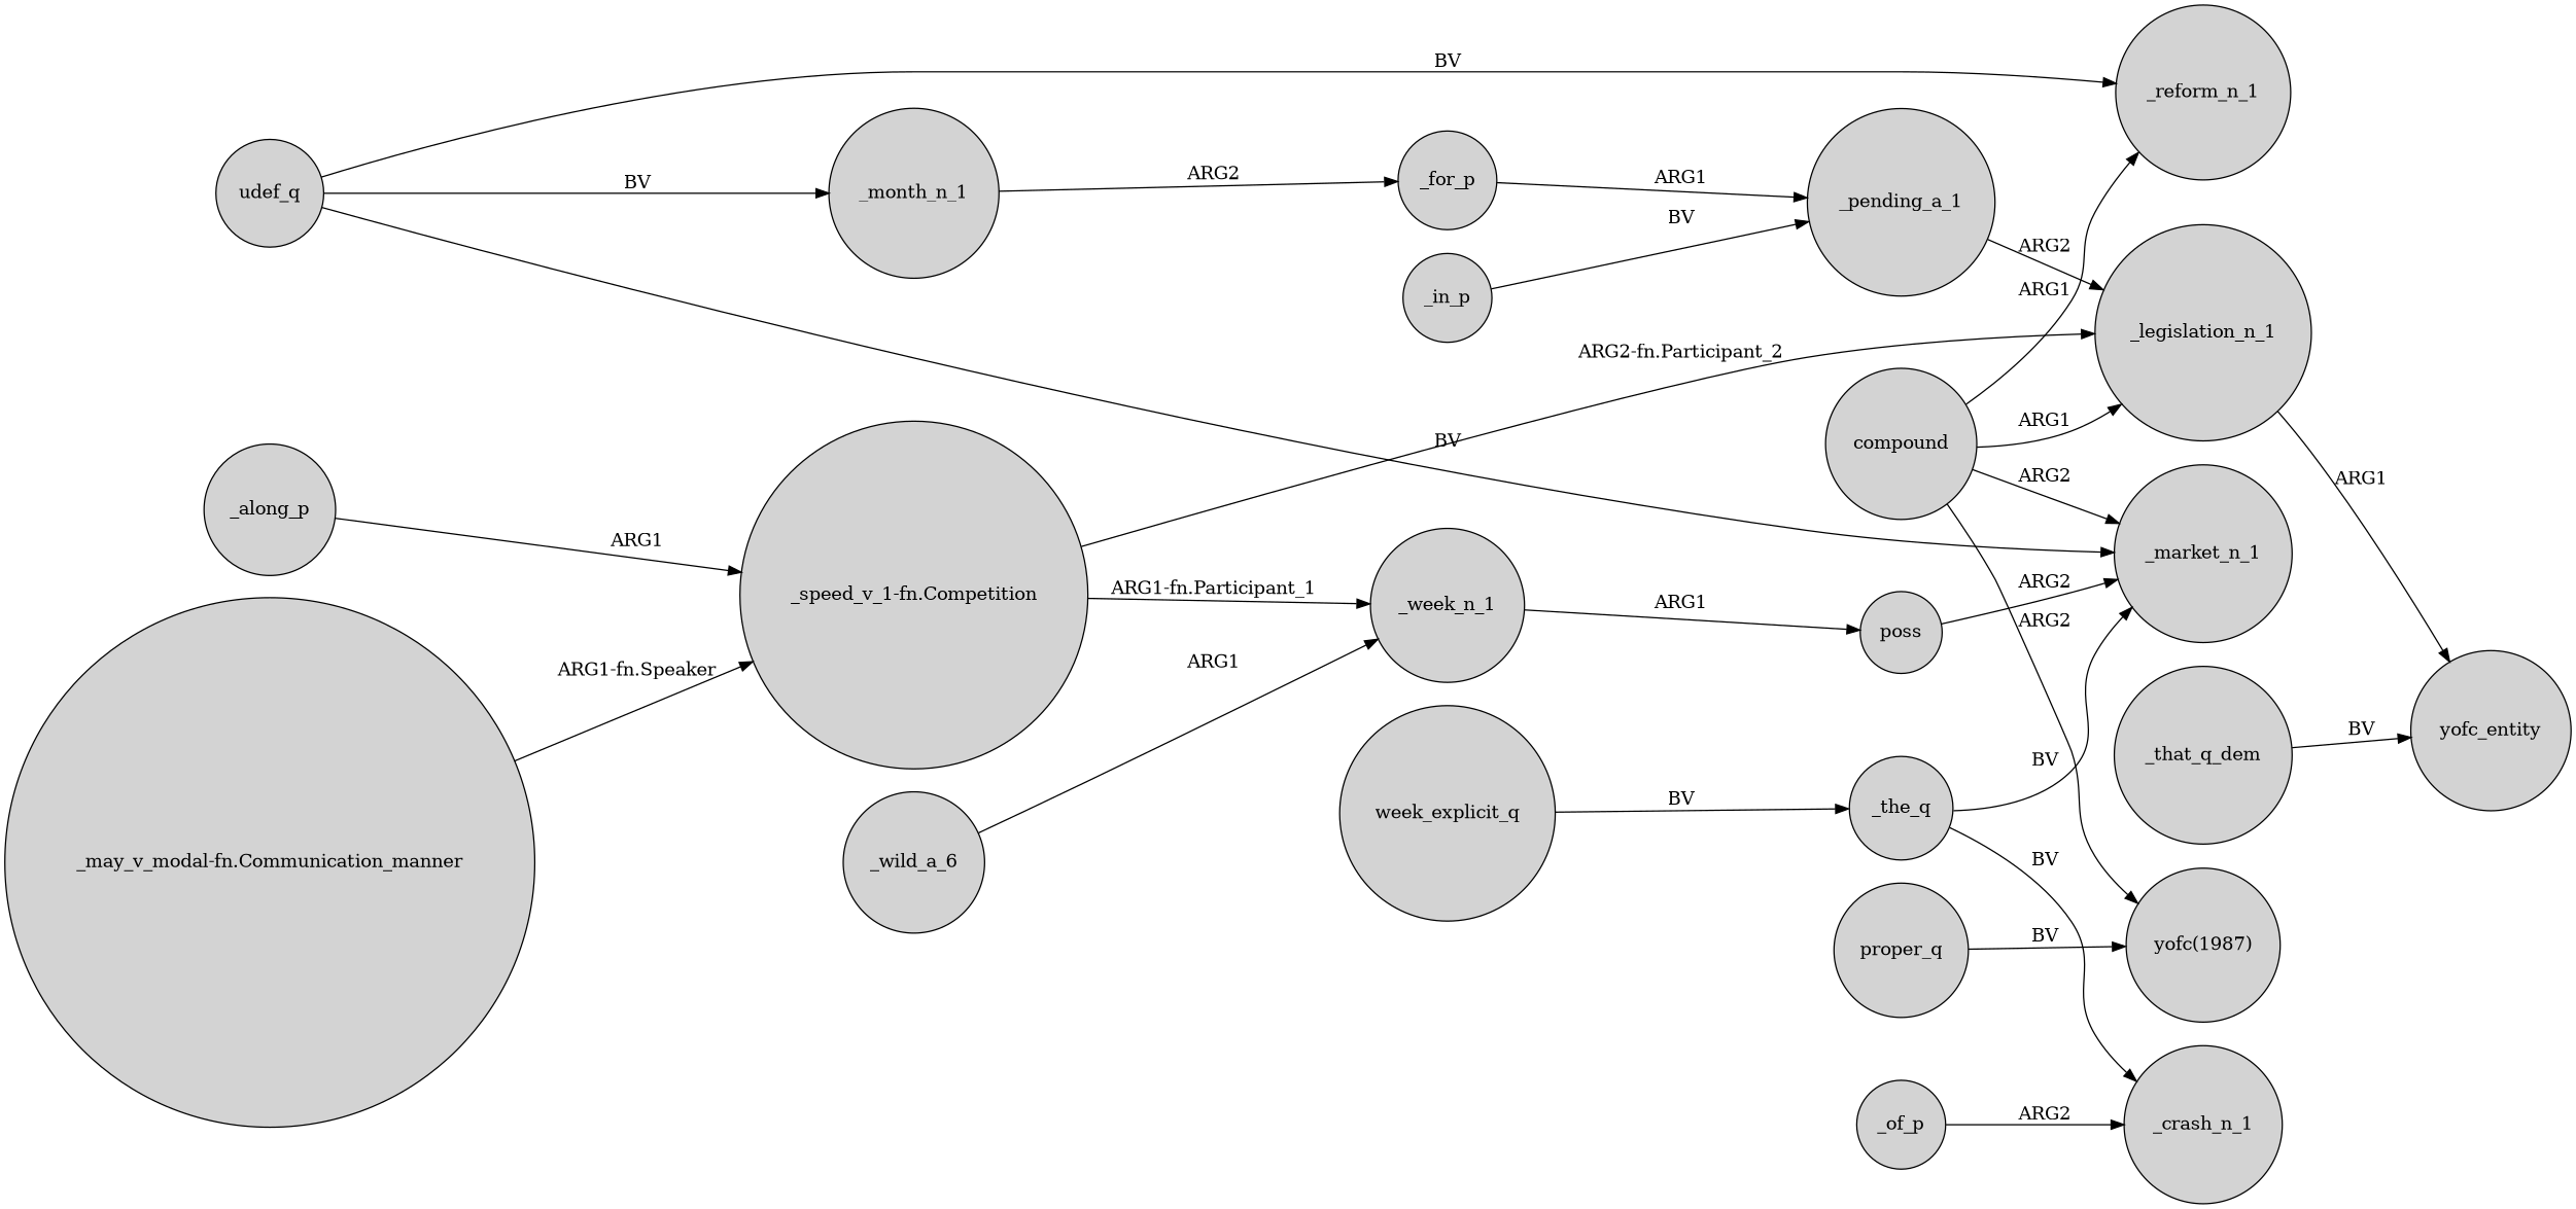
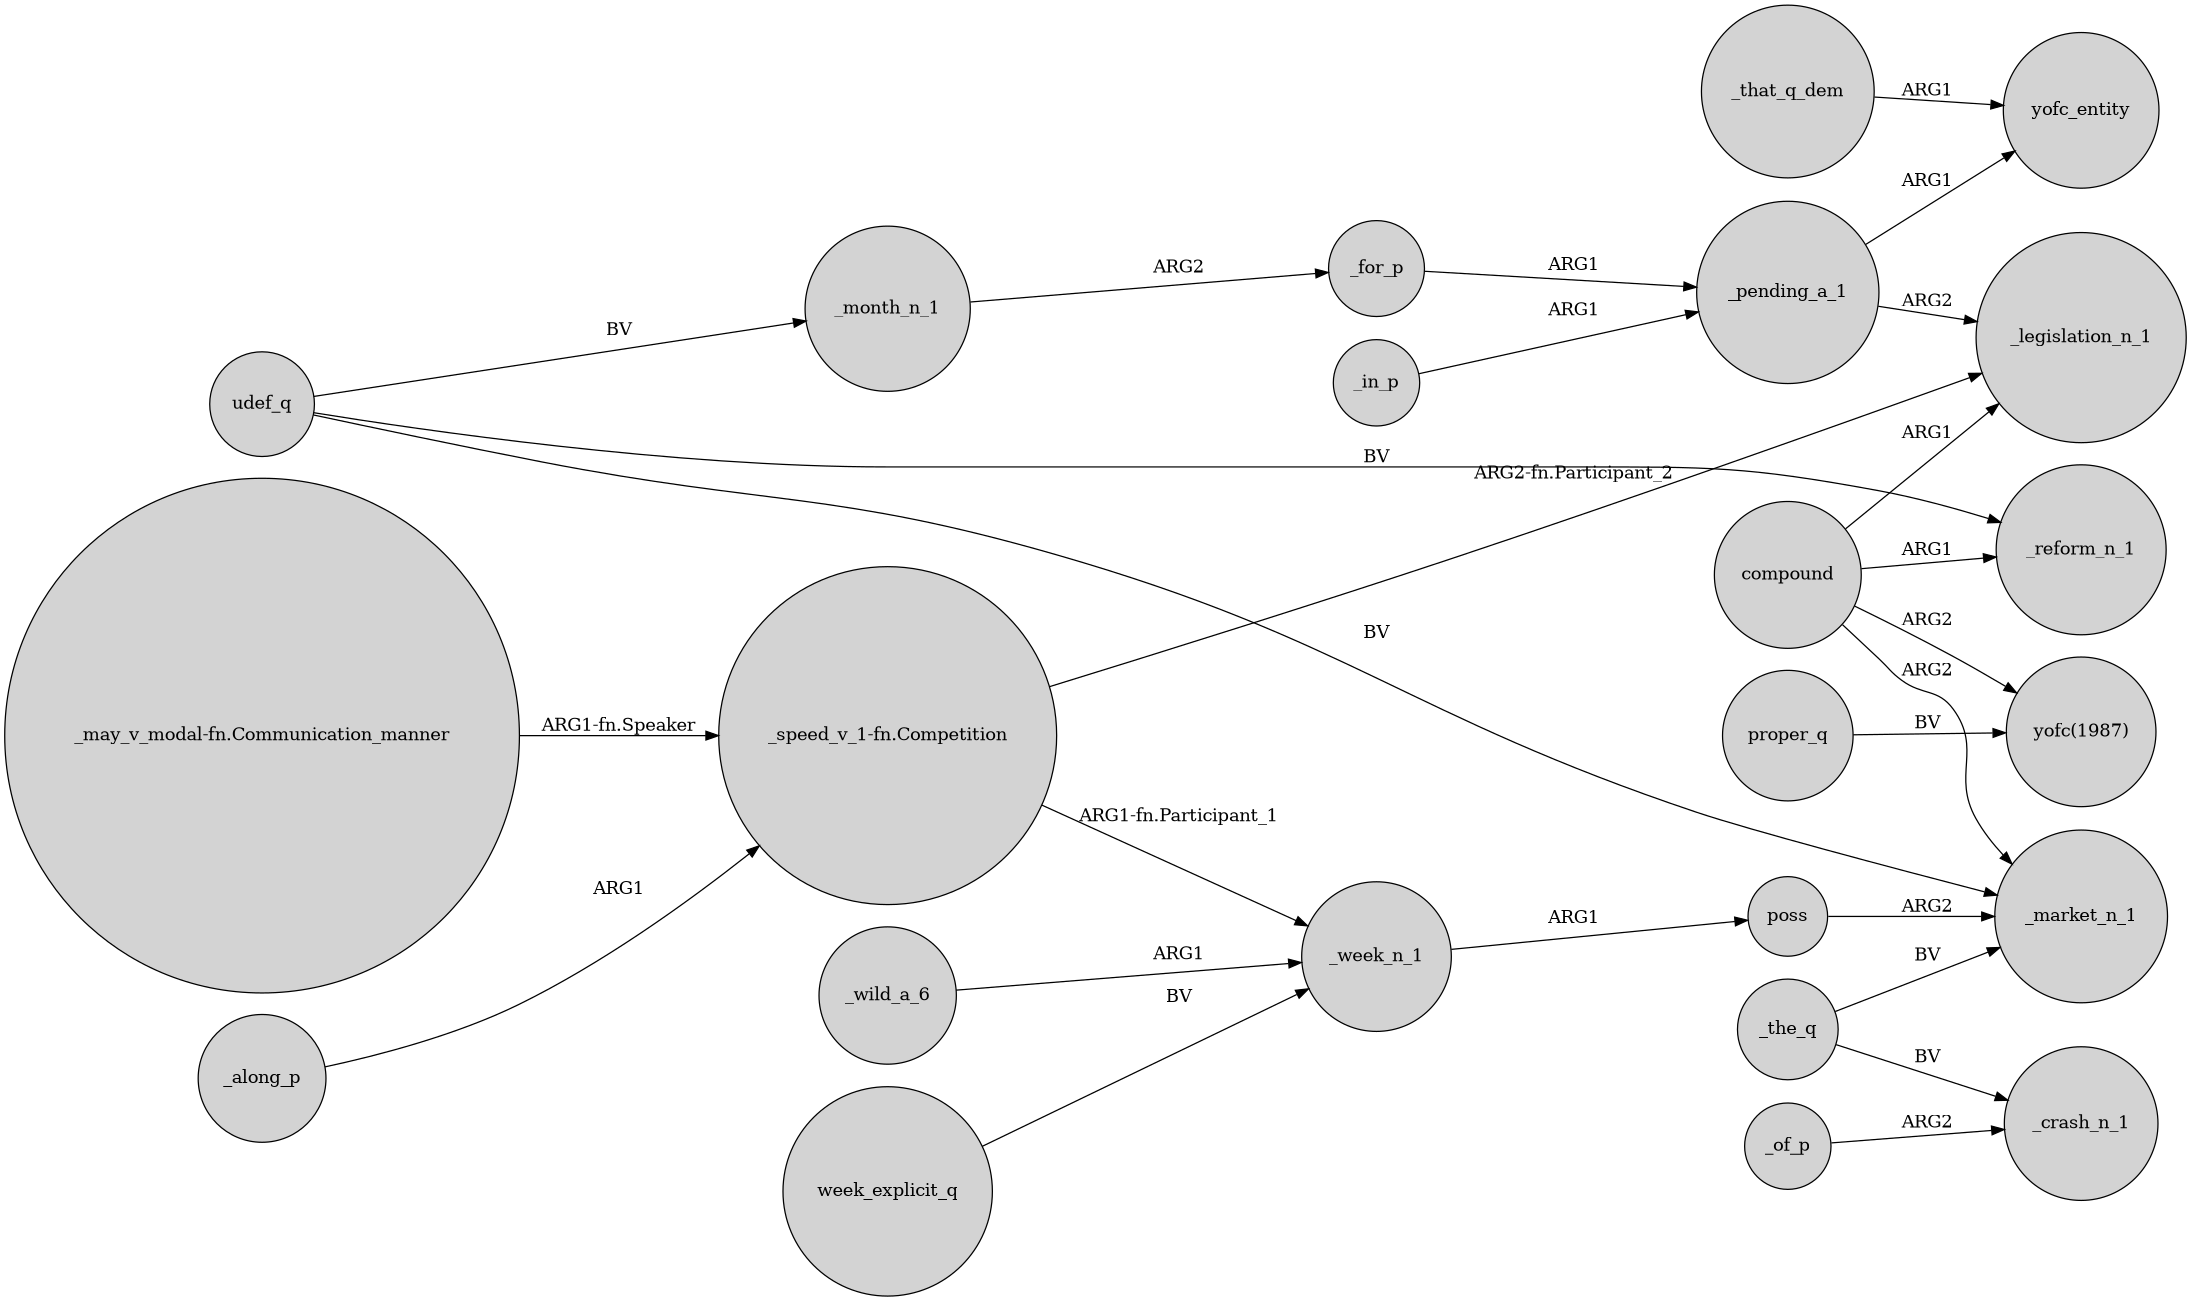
  digraph {
    rankdir=LR
    node [shape=circle style=filled]
    udef_q
    _month_n_1
    _market_n_1
    _reform_n_1
    _for_p
    _pending_a_1
    n7 [label=yofc_entity]
    _legislation_n_1
    n9 [label=week_explicit_q]
    _week_n_1
    poss
    compound
    "yofc(1987)"
    _the_q
    _crash_n_1
    _of_p
    proper_q
    _in_p
    "_may_v_modal-fn.Communication_manner"
    "_speed_v_1-fn.Competition"
    _that_q_dem
    _along_p
    n23 [label=_wild_a_6]
    udef_q -> _month_n_1 [label=BV]
    udef_q -> _market_n_1 [label=BV]
    udef_q -> _reform_n_1 [label=BV]
    _month_n_1 -> _for_p [label=ARG2]
    _for_p -> _pending_a_1 [label=ARG1]
-   _legislation_n_1 -> n7 [label=ARG1]
+   _pending_a_1 -> n7 [label=ARG1]
    _pending_a_1 -> _legislation_n_1 [label=ARG2]
-   n9 -> _the_q [label=BV]
+   n9 -> _week_n_1 [label=BV]
    _week_n_1 -> poss [label=ARG1]
    poss -> _market_n_1 [label=ARG2]
    compound -> _market_n_1 [label=ARG2]
    compound -> _reform_n_1 [label=ARG1]
    compound -> _legislation_n_1 [label=ARG1]
    compound -> "yofc(1987)" [label=ARG2]
    _the_q -> _market_n_1 [label=BV]
    _the_q -> _crash_n_1 [label=BV]
    _of_p -> _crash_n_1 [label=ARG2]
    proper_q -> "yofc(1987)" [label=BV]
-   _in_p -> _pending_a_1 [label=BV]
+   _in_p -> _pending_a_1 [label=ARG1]
    "_may_v_modal-fn.Communication_manner" -> "_speed_v_1-fn.Competition" [label="ARG1-fn.Speaker"]
    "_speed_v_1-fn.Competition" -> _legislation_n_1 [label="ARG2-fn.Participant_2"]
    "_speed_v_1-fn.Competition" -> _week_n_1 [label="ARG1-fn.Participant_1"]
-   _that_q_dem -> n7 [label=BV]
+   _that_q_dem -> n7 [label=ARG1]
    _along_p -> "_speed_v_1-fn.Competition" [label=ARG1]
    n23 -> _week_n_1 [label=ARG1]
  }
